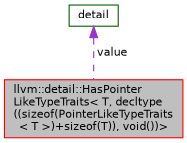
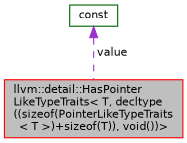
  digraph {
    node [fontname=Helvetica fontsize=10 shape=record]
    n1 [color=red fillcolor=grey75 fontcolor=black height=0.2 label="llvm::detail::HasPointer\lLikeTypeTraits\< T, decltype\l((sizeof(PointerLikeTypeTraits\l\< T \>)+sizeof(T)), void())\>" style=filled width=0.4]
-   n2 [color=darkgreen height=0.2 label=detail width=0.4]
+   n2 [color=darkgreen height=0.2 label=const width=0.4]
    n2 -> n1 [color=darkorchid3 dir=back fontname=Helvetica fontsize=10 label=" value" labelfontname=Helvetica labelfontsize=10 style=dashed]
  }
